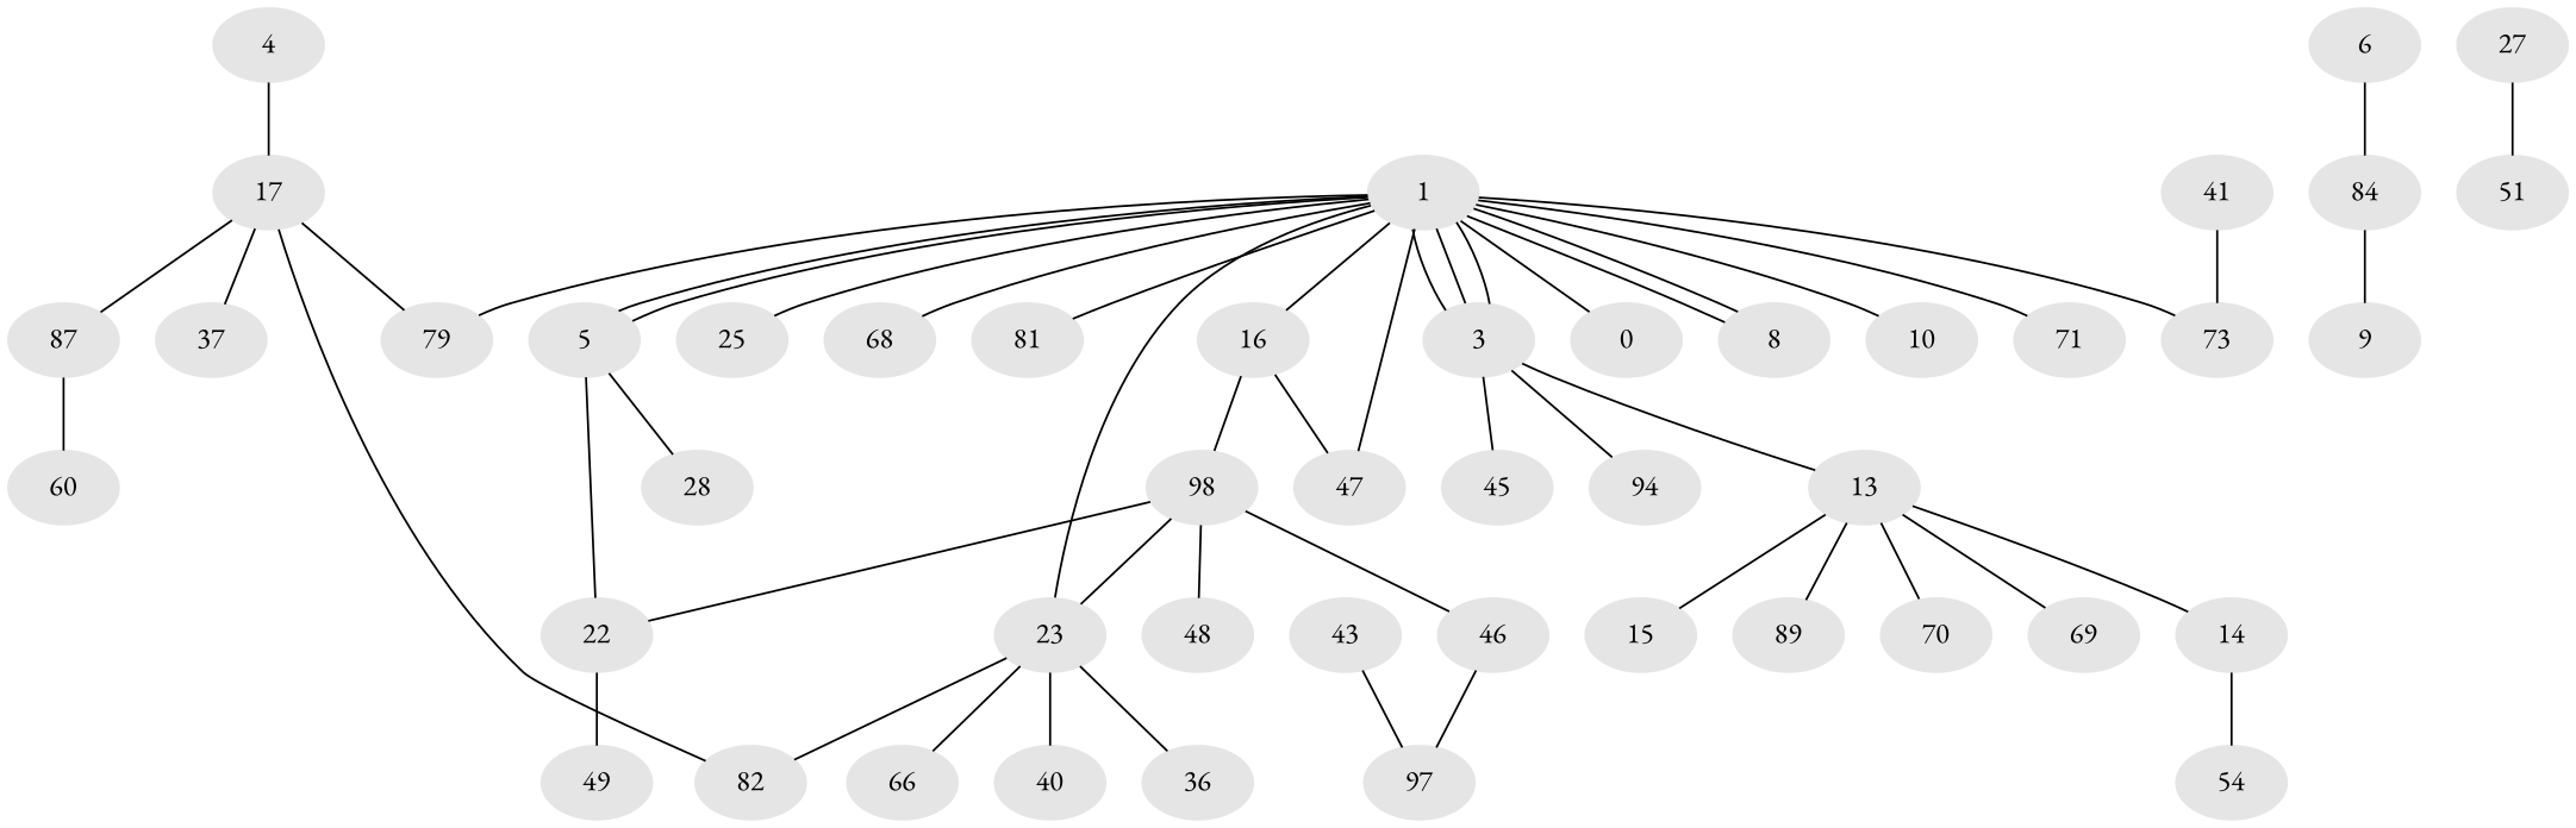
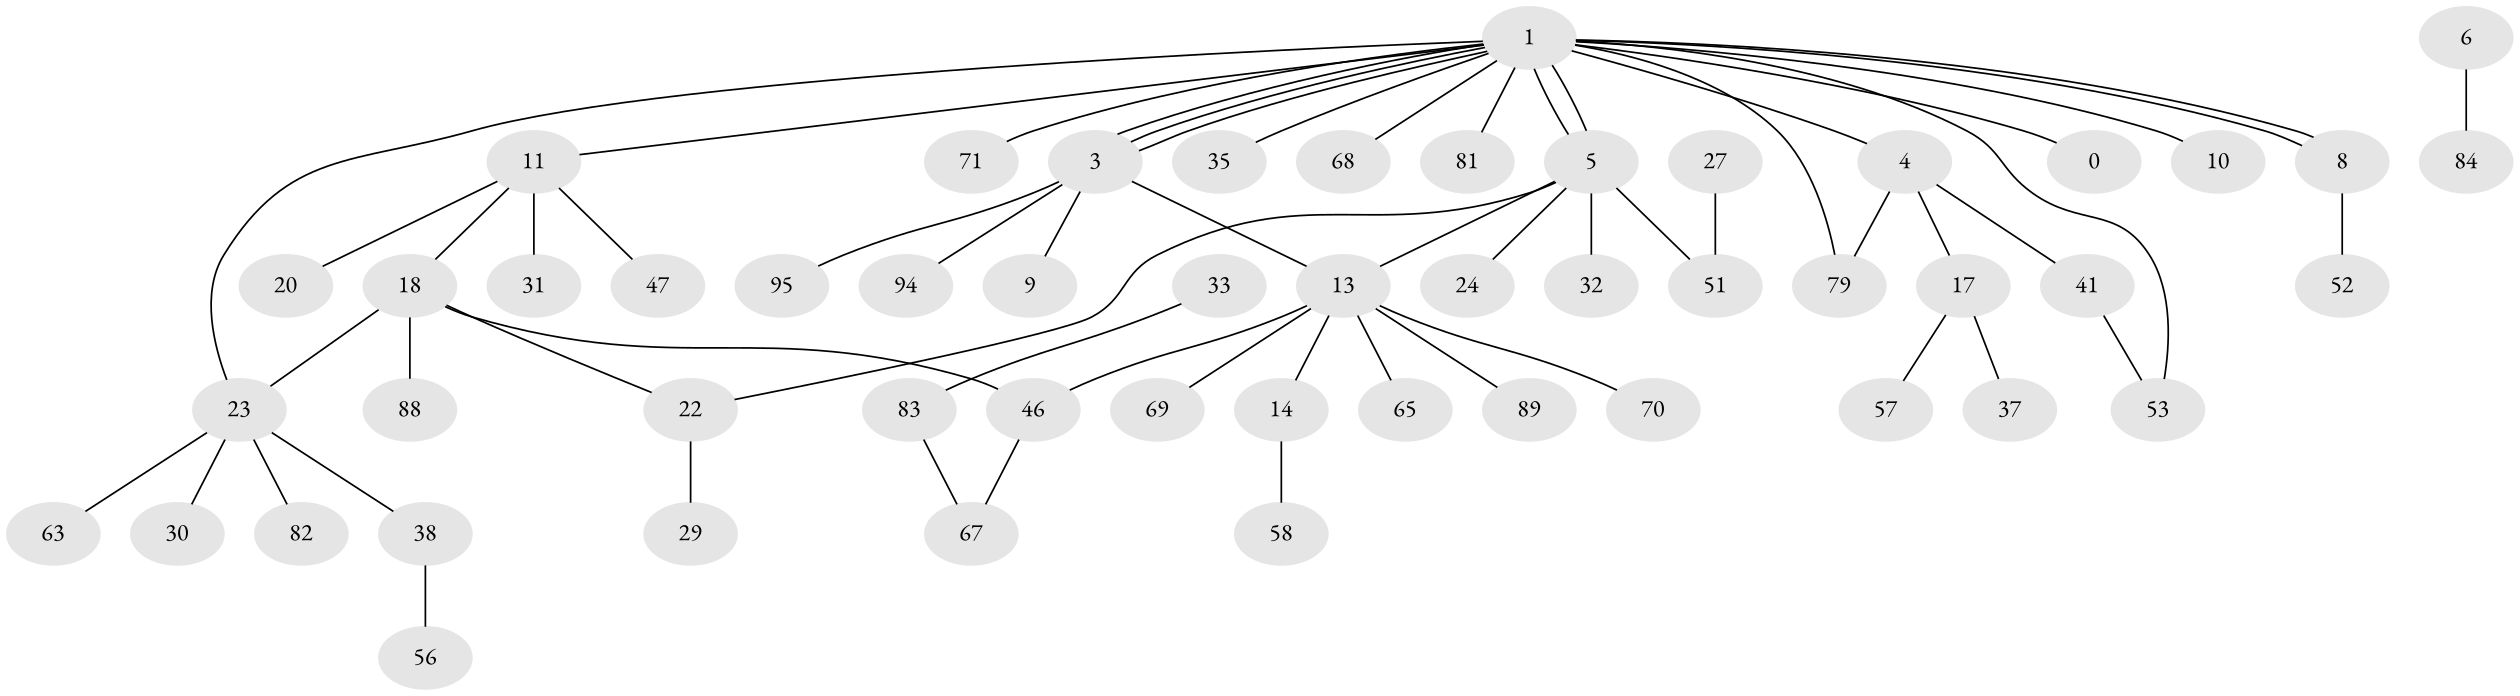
  graph {
    fontname="EB Garamond"
    node [color=gray90 fontname="EB Garamond" style=filled]
    edge [fontname="EB Garamond"]
    1
    3
    4
    5
    n5 [label=0]
    8
    10
-   11 [label=16]
+   11
    n9 [label=79]
    n10 [label=71]
    23
-   25
+   25 [label=35]
    n13 [label=68]
-   53 [label=73]
+   53
    n15 [label=81]
    9
    13
-   45
+   45 [label=95]
    n19 [label=94]
    17
    41
-   24 [label=28]
+   24
    22
+   32
    51
    n26 [label=84]
    6
-   18 [label=98]
+   52
+   18
+   20
+   31
    47
    46
-   48
+   48 [label=88]
    n35 [label=82]
-   36
-   63 [label=66]
-   40
+   36 [label=38]
+   63
+   40 [label=30]
    27
    14
-   15
+   15 [label=65]
    n42 [label=89]
    n43 [label=70]
    n44 [label=69]
    37
-   57 [label=87]
-   49
-   58 [label=54]
-   67 [label=97]
-   60
-   43
+   57
+   49 [label=29]
+   58
+   67
+   33
+   43 [label=83]
+   56
    1 -- 3
    1 -- 3
    1 -- 3
-   1 -- 47
+   1 -- 4
    1 -- 5
    1 -- 5
    1 -- n5
    1 -- 8
    1 -- 8
    1 -- 10
    1 -- 11
    1 -- n9
    1 -- n10
    1 -- 23
    1 -- 25
    1 -- n13
    1 -- 53
    1 -- n15
-   n26 -- 9
+   3 -- 9
    3 -- 13
    3 -- 45
    3 -- n19
    4 -- 17
+   4 -- 41
+   5 -- 13
    5 -- 24
    5 -- 22
+   5 -- 32
+   5 -- 51
+   8 -- 52
    11 -- 18
+   11 -- 20
+   11 -- 31
    11 -- 47
    23 -- n35
    23 -- 36
    23 -- 63
    23 -- 40
+   13 -- 46
    13 -- 14
    13 -- 15
    13 -- n42
    13 -- n43
    13 -- n44
-   17 -- n9
-   17 -- n35
+   4 -- n9
    17 -- 37
    17 -- 57
    41 -- 53
    22 -- 49
    6 -- n26
    18 -- 23
    18 -- 22
    18 -- 46
    18 -- 48
    46 -- 67
+   36 -- 56
    27 -- 51
    14 -- 58
-   57 -- 60
+   33 -- 43
    43 -- 67
  }
